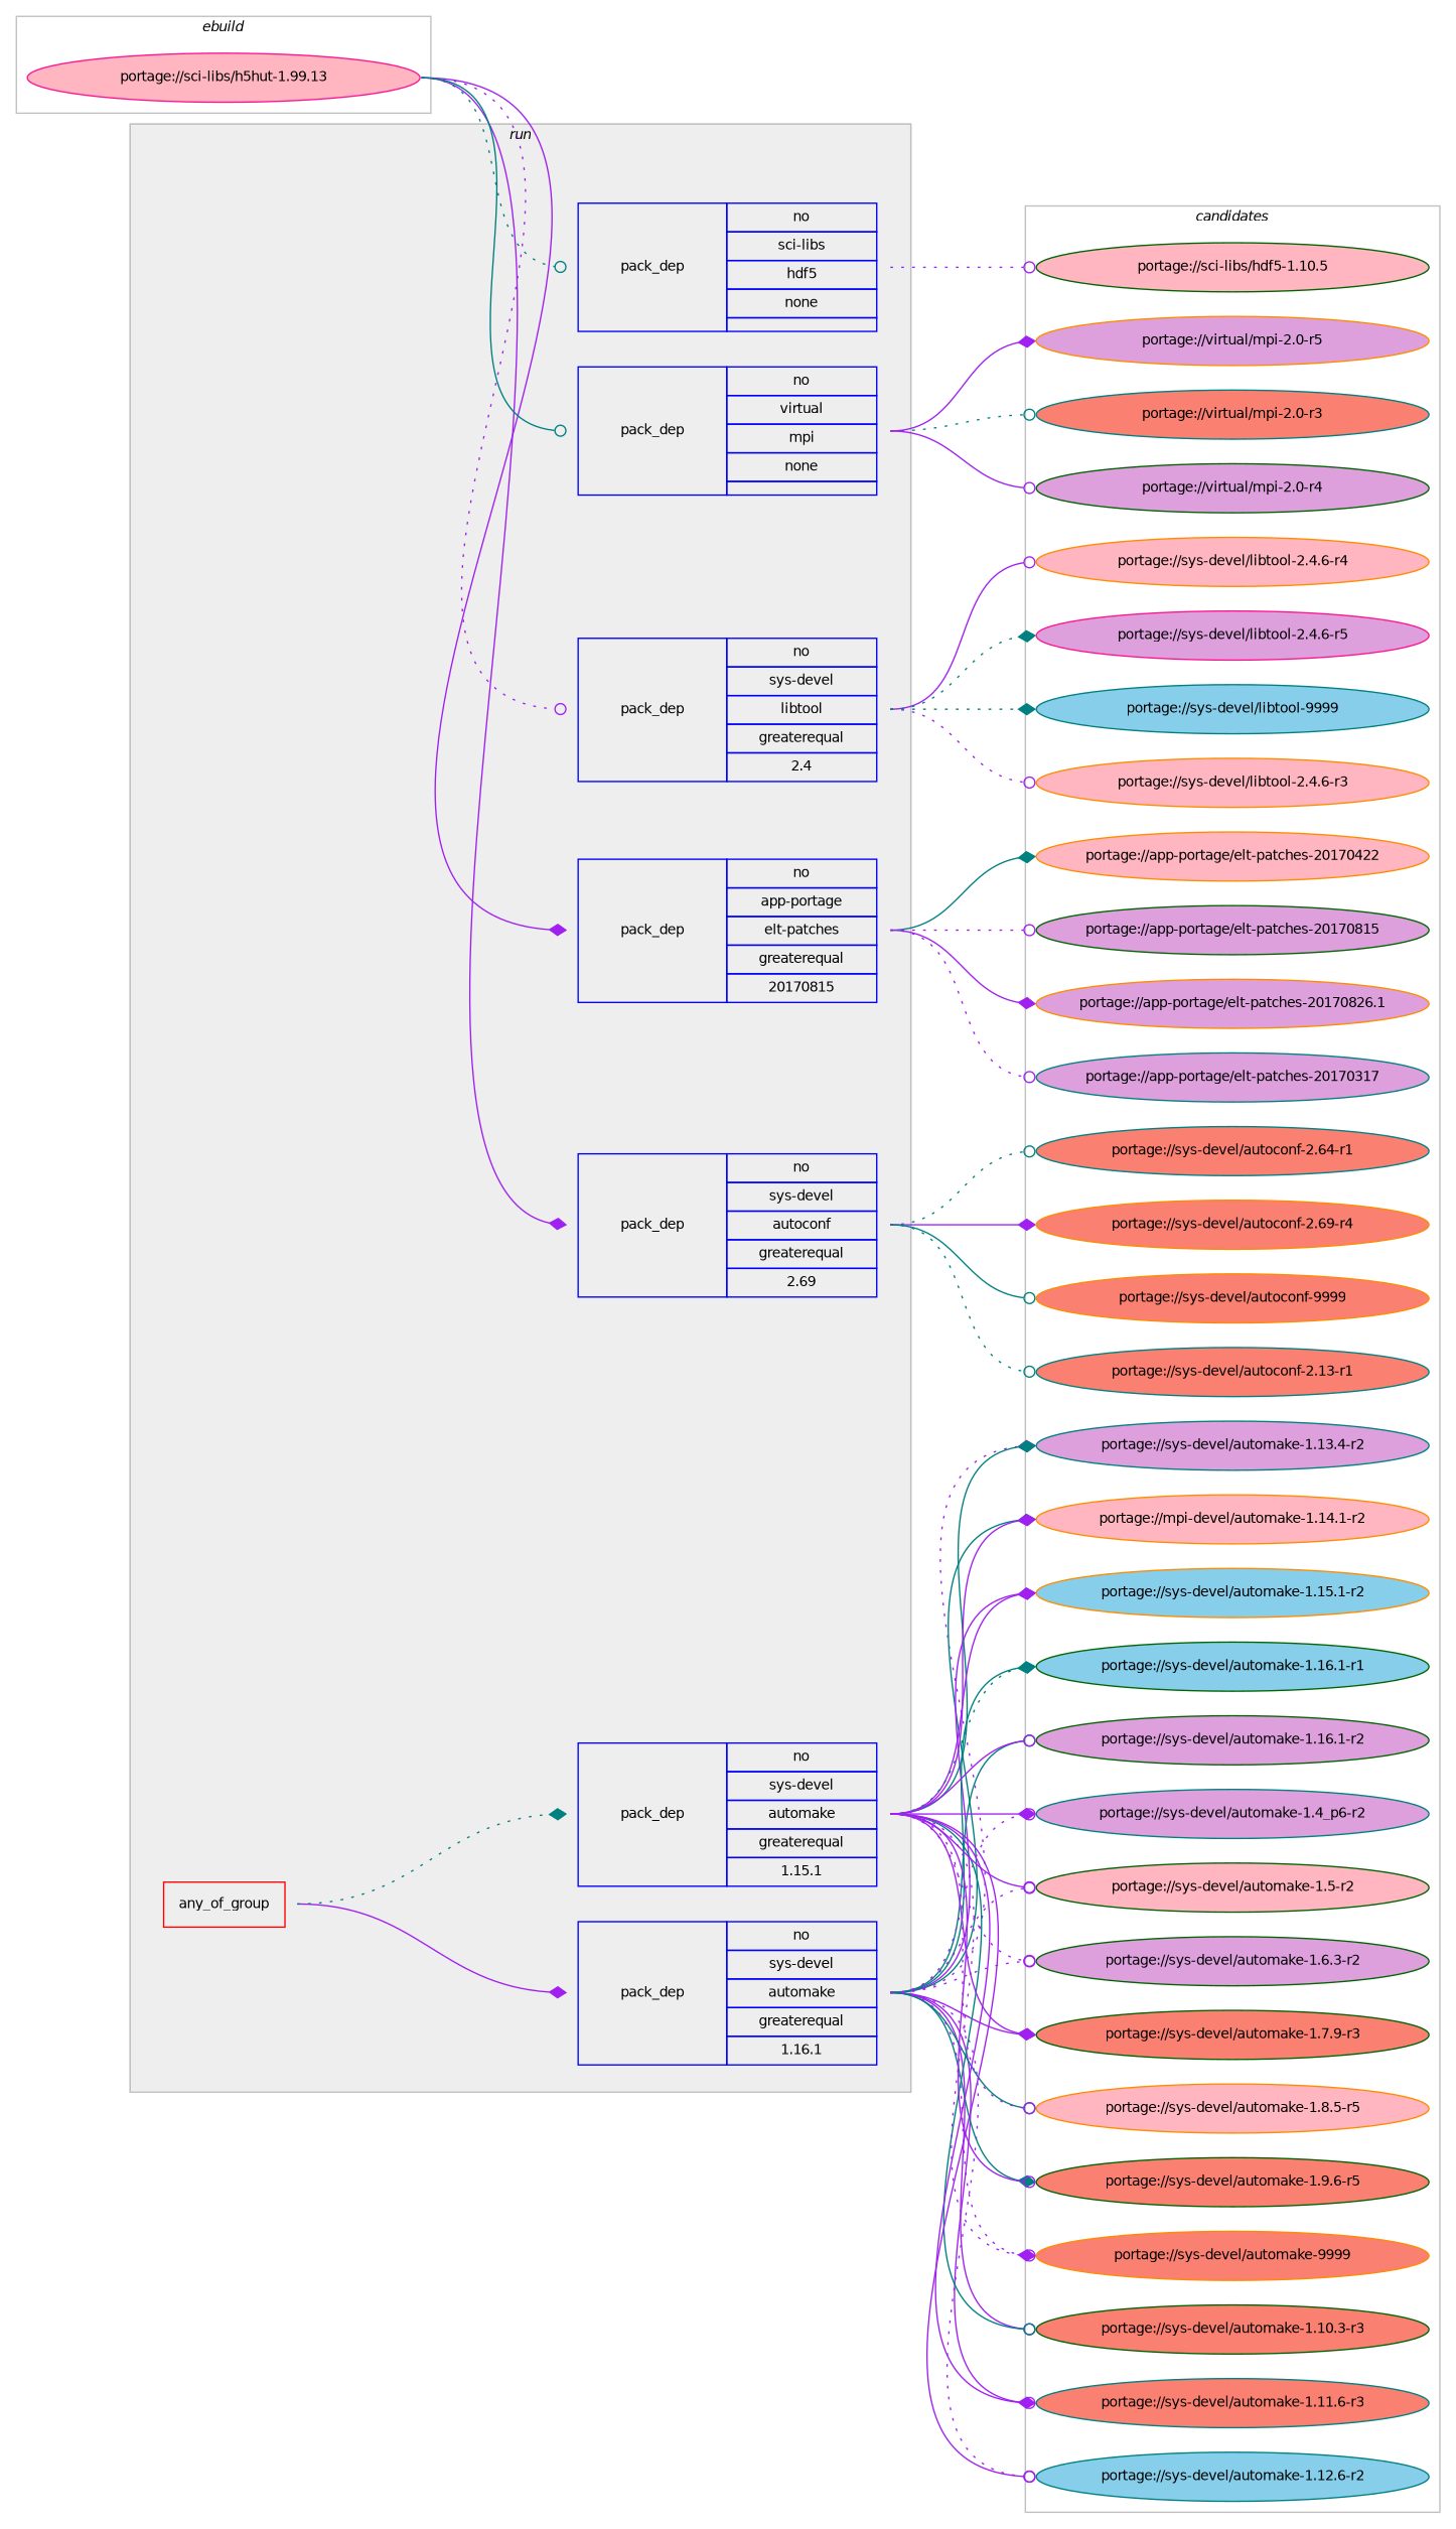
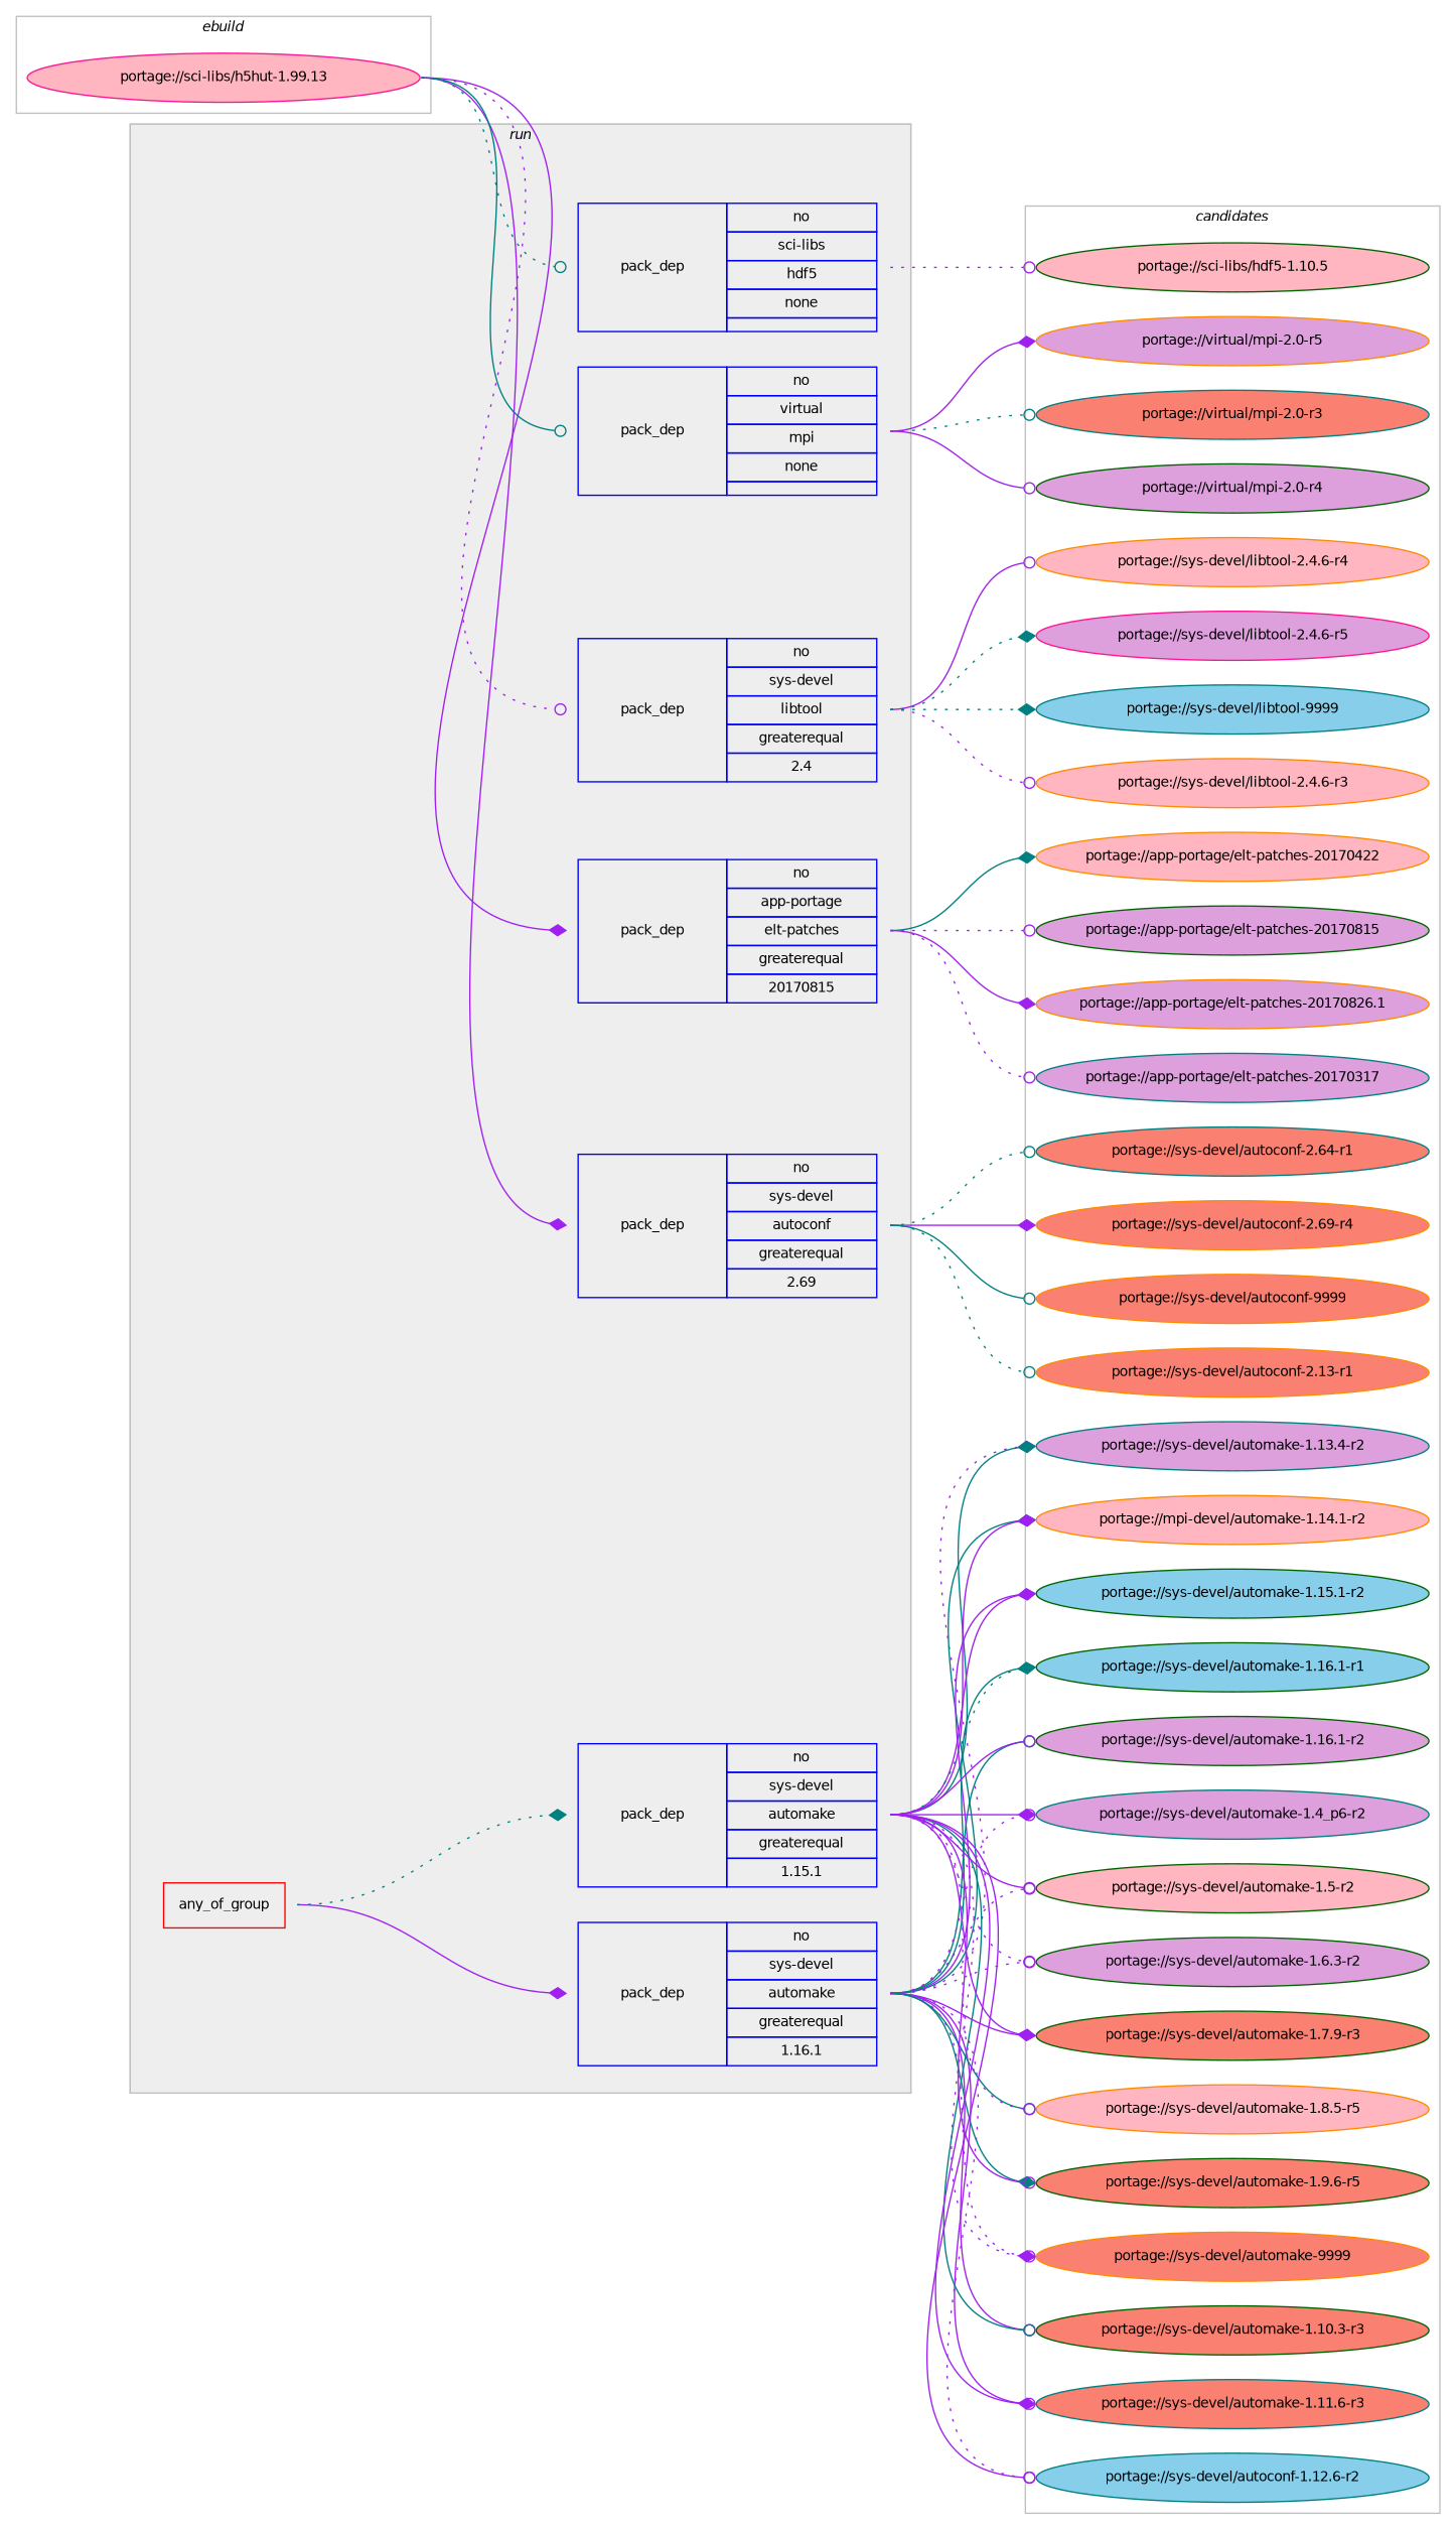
  digraph {
    compound=true
    concentrate=true
    fontname=Helvetica
    fontsize=10
    newrank=true
    rankdir=LR
    ranksep=1.5
    node [color=darkorange fillcolor=salmon fontname=Helvetica fontsize=10 style=filled]
    edge [arrowhead=odot color=purple headport=w style=solid tailport=e weight=100]
    n1 [color=deeppink fillcolor=lightpink label="portage://sci-libs/h5hut-1.99.13" width=4]
    n2 [color=blue label=<<TABLE BORDER="0" CELLBORDER="1" CELLSPACING="0" CELLPADDING="4" WIDTH="220"><TR><TD ROWSPAN="6" CELLPADDING="30">pack_dep</TD></TR><TR><TD WIDTH="110">no</TD></TR><TR><TD>sys-devel</TD></TR><TR><TD>automake</TD></TR><TR><TD>greaterequal</TD></TR><TR><TD>1.16.1</TD></TR></TABLE>> shape=none fillcolor="" style=""]
    n3 [color=blue label=<<TABLE BORDER="0" CELLBORDER="1" CELLSPACING="0" CELLPADDING="4" WIDTH="220"><TR><TD ROWSPAN="6" CELLPADDING="30">pack_dep</TD></TR><TR><TD WIDTH="110">no</TD></TR><TR><TD>sys-devel</TD></TR><TR><TD>automake</TD></TR><TR><TD>greaterequal</TD></TR><TR><TD>1.15.1</TD></TR></TABLE>> shape=none fillcolor="" style=""]
    n4 [color=red label=<<TABLE BORDER="0" CELLBORDER="1" CELLSPACING="0" CELLPADDING="4"><TR><TD CELLPADDING="10">any_of_group</TD></TR></TABLE>> shape=none fillcolor="" style=""]
    n5 [color=blue label=<<TABLE BORDER="0" CELLBORDER="1" CELLSPACING="0" CELLPADDING="4" WIDTH="220"><TR><TD ROWSPAN="6" CELLPADDING="30">pack_dep</TD></TR><TR><TD WIDTH="110">no</TD></TR><TR><TD>app-portage</TD></TR><TR><TD>elt-patches</TD></TR><TR><TD>greaterequal</TD></TR><TR><TD>20170815</TD></TR></TABLE>> shape=none fillcolor="" style=""]
    n6 [color=blue label=<<TABLE BORDER="0" CELLBORDER="1" CELLSPACING="0" CELLPADDING="4" WIDTH="220"><TR><TD ROWSPAN="6" CELLPADDING="30">pack_dep</TD></TR><TR><TD WIDTH="110">no</TD></TR><TR><TD>sys-devel</TD></TR><TR><TD>autoconf</TD></TR><TR><TD>greaterequal</TD></TR><TR><TD>2.69</TD></TR></TABLE>> shape=none fillcolor="" style=""]
    n7 [color=blue label=<<TABLE BORDER="0" CELLBORDER="1" CELLSPACING="0" CELLPADDING="4" WIDTH="220"><TR><TD ROWSPAN="6" CELLPADDING="30">pack_dep</TD></TR><TR><TD WIDTH="110">no</TD></TR><TR><TD>sys-devel</TD></TR><TR><TD>libtool</TD></TR><TR><TD>greaterequal</TD></TR><TR><TD>2.4</TD></TR></TABLE>> shape=none fillcolor="" style=""]
    n8 [color=blue label=<<TABLE BORDER="0" CELLBORDER="1" CELLSPACING="0" CELLPADDING="4" WIDTH="220"><TR><TD ROWSPAN="6" CELLPADDING="30">pack_dep</TD></TR><TR><TD WIDTH="110">no</TD></TR><TR><TD>sci-libs</TD></TR><TR><TD>hdf5</TD></TR><TR><TD>none</TD></TR><TR><TD></TD></TR></TABLE>> shape=none fillcolor="" style=""]
    n9 [color=blue label=<<TABLE BORDER="0" CELLBORDER="1" CELLSPACING="0" CELLPADDING="4" WIDTH="220"><TR><TD ROWSPAN="6" CELLPADDING="30">pack_dep</TD></TR><TR><TD WIDTH="110">no</TD></TR><TR><TD>virtual</TD></TR><TR><TD>mpi</TD></TR><TR><TD>none</TD></TR><TR><TD></TD></TR></TABLE>> shape=none fillcolor="" style=""]
    n10 [color=darkgreen label="portage://sys-devel/automake-1.10.3-r3" width=4]
    n11 [color=teal label="portage://sys-devel/automake-1.11.6-r3" width=4]
-   n12 [color=teal fillcolor=skyblue label="portage://sys-devel/automake-1.12.6-r2" width=4]
+   n12 [color=teal fillcolor=skyblue label="portage://sys-devel/autoconf-1.12.6-r2" width=4]
    n13 [color=teal fillcolor=plum label="portage://sys-devel/automake-1.13.4-r2" width=4]
    n14 [fillcolor=lightpink label="portage://mpi-devel/automake-1.14.1-r2" width=4]
-   n15 [fillcolor=skyblue label="portage://sys-devel/automake-1.15.1-r2" width=4]
+   n15 [color=darkgreen fillcolor=skyblue label="portage://sys-devel/automake-1.15.1-r2" width=4]
    n16 [color=darkgreen fillcolor=skyblue label="portage://sys-devel/automake-1.16.1-r1" width=4]
    n17 [color=darkgreen fillcolor=plum label="portage://sys-devel/automake-1.16.1-r2" width=4]
    n18 [color=teal fillcolor=plum label="portage://sys-devel/automake-1.4_p6-r2" width=4]
    n19 [color=darkgreen fillcolor=lightpink label="portage://sys-devel/automake-1.5-r2" width=4]
    n20 [color=darkgreen fillcolor=plum label="portage://sys-devel/automake-1.6.3-r2" width=4]
    n21 [color=darkgreen label="portage://sys-devel/automake-1.7.9-r3" width=4]
    n22 [fillcolor=lightpink label="portage://sys-devel/automake-1.8.5-r5" width=4]
    n23 [color=darkgreen label="portage://sys-devel/automake-1.9.6-r5" width=4]
    n24 [label="portage://sys-devel/automake-9999" width=4]
    n25 [color=teal fillcolor=plum label="portage://app-portage/elt-patches-20170317" width=4]
    n26 [fillcolor=lightpink label="portage://app-portage/elt-patches-20170422" width=4]
    n27 [color=darkgreen fillcolor=plum label="portage://app-portage/elt-patches-20170815" width=4]
    n28 [fillcolor=plum label="portage://app-portage/elt-patches-20170826.1" width=4]
-   n29 [color=teal label="portage://sys-devel/autoconf-2.13-r1" width=4]
+   n29 [label="portage://sys-devel/autoconf-2.13-r1" width=4]
    n30 [color=teal label="portage://sys-devel/autoconf-2.64-r1" width=4]
    n31 [label="portage://sys-devel/autoconf-2.69-r4" width=4]
    n32 [label="portage://sys-devel/autoconf-9999" width=4]
    n33 [fillcolor=lightpink label="portage://sys-devel/libtool-2.4.6-r3" width=4]
    n34 [fillcolor=lightpink label="portage://sys-devel/libtool-2.4.6-r4" width=4]
    n35 [color=deeppink fillcolor=plum label="portage://sys-devel/libtool-2.4.6-r5" width=4]
    n36 [color=teal fillcolor=skyblue label="portage://sys-devel/libtool-9999" width=4]
    n37 [color=darkgreen fillcolor=lightpink label="portage://sci-libs/hdf5-1.10.5" width=4]
    n38 [color=teal label="portage://virtual/mpi-2.0-r3" width=4]
    n39 [color=darkgreen fillcolor=plum label="portage://virtual/mpi-2.0-r4" width=4]
    n40 [fillcolor=plum label="portage://virtual/mpi-2.0-r5" width=4]
    subgraph cluster_1 {
      color=gray
      label=<<i>ebuild</i>>
      rank=same
      n1
    }
    subgraph cluster_2 {
      color=gray
      label=<<i>dependencies</i>>
      subgraph cluster_3 {
        color=gray
        fillcolor="#eeeeee"
        label=<<i>compile</i>>
        style=filled
        subgraph sub_4 {
          color=gray
          fillcolor="#eeeeee"
          label=<<i>compile</i>>
          style=filled
          n4
          subgraph sub_5 {
            color=gray
            fillcolor="#eeeeee"
            label=<<i>compile</i>>
            style=filled
            n2
          }
          subgraph sub_6 {
            color=gray
            fillcolor="#eeeeee"
            label=<<i>compile</i>>
            style=filled
            n3
          }
        }
        subgraph sub_7 {
          color=gray
          fillcolor="#eeeeee"
          label=<<i>compile</i>>
          style=filled
          n5
        }
        subgraph sub_8 {
          color=gray
          fillcolor="#eeeeee"
          label=<<i>compile</i>>
          style=filled
          n6
        }
        subgraph sub_9 {
          color=gray
          fillcolor="#eeeeee"
          label=<<i>compile</i>>
          style=filled
          n7
        }
      }
      subgraph cluster_10 {
        color=gray
        fillcolor="#eeeeee"
        label=<<i>compile and run</i>>
        style=filled
        subgraph sub_11 {
          color=gray
          fillcolor="#eeeeee"
          label=<<i>compile and run</i>>
          style=filled
          n8
        }
        subgraph sub_12 {
          color=gray
          fillcolor="#eeeeee"
          label=<<i>compile and run</i>>
          style=filled
          n9
        }
      }
      subgraph cluster_13 {
        color=gray
        fillcolor="#eeeeee"
        label=<<i>run</i>>
        style=filled
      }
    }
    subgraph cluster_14 {
      color=gray
      label=<<i>candidates</i>>
      rank=same
      subgraph sub_15 {
        color=black
        label=<<i>candidates</i>>
        nodesep=1
        rank=same
        n10
        n11
        n12
        n13
        n14
        n15
        n16
        n17
        n18
        n19
        n20
        n21
        n22
        n23
        n24
      }
      subgraph sub_16 {
        color=black
        label=<<i>candidates</i>>
        nodesep=1
        rank=same
        n10
        n11
        n12
        n13
        n14
        n15
        n16
        n17
        n18
        n19
        n20
        n21
        n22
        n23
        n24
      }
      subgraph sub_17 {
        color=black
        label=<<i>candidates</i>>
        nodesep=1
        rank=same
        n25
        n26
        n27
        n28
      }
      subgraph sub_18 {
        color=black
        label=<<i>candidates</i>>
        nodesep=1
        rank=same
        n29
        n30
        n31
        n32
      }
      subgraph sub_19 {
        color=black
        label=<<i>candidates</i>>
        nodesep=1
        rank=same
        n33
        n34
        n35
        n36
      }
      subgraph sub_20 {
        color=black
        label=<<i>candidates</i>>
        nodesep=1
        rank=same
        n37
      }
      subgraph sub_21 {
        color=black
        label=<<i>candidates</i>>
        nodesep=1
        rank=same
        n38
        n39
        n40
      }
    }
    n1 -> n5 [arrowhead=diamond weight=20]
    n1 -> n6 [arrowhead=diamond weight=20]
    n1 -> n7 [style=dotted weight=20]
    n1 -> n8 [color=teal style=dotted weight=20]
    n1 -> n9 [color=teal weight=20]
    n2 -> n10
    n2 -> n11
    n2 -> n12 [style=dotted]
    n2 -> n13 [arrowhead=diamond style=dotted]
    n2 -> n14 [arrowhead=diamond color=teal]
    n2 -> n15 [arrowhead=diamond]
    n2 -> n16 [arrowhead=diamond color=teal]
    n2 -> n17 [color=teal]
    n2 -> n18 [style=dotted]
    n2 -> n19 [style=dotted]
    n2 -> n20 [style=dotted]
    n2 -> n21 [arrowhead=diamond]
    n2 -> n22 [color=teal]
    n2 -> n23 [arrowhead=diamond color=teal]
    n2 -> n24 [style=dotted]
    n3 -> n10 [color=teal]
    n3 -> n11 [arrowhead=diamond]
    n3 -> n12
    n3 -> n13 [arrowhead=diamond color=teal]
    n3 -> n14 [arrowhead=diamond]
    n3 -> n15 [arrowhead=diamond]
    n3 -> n16 [arrowhead=diamond color=teal style=dotted]
    n3 -> n17
    n3 -> n18 [arrowhead=diamond]
    n3 -> n19
    n3 -> n20 [style=dotted]
    n3 -> n21 [arrowhead=diamond]
    n3 -> n22 [style=dotted]
    n3 -> n23
    n3 -> n24 [arrowhead=diamond style=dotted]
    n4 -> n2 [arrowhead=diamond weight=20]
    n4 -> n3 [arrowhead=diamond color=teal style=dotted weight=20]
    n5 -> n25 [style=dotted]
    n5 -> n26 [arrowhead=diamond color=teal]
    n5 -> n27 [style=dotted]
    n5 -> n28 [arrowhead=diamond]
    n6 -> n29 [color=teal style=dotted]
    n6 -> n30 [color=teal style=dotted]
    n6 -> n31 [arrowhead=diamond]
    n6 -> n32 [color=teal]
    n7 -> n33 [style=dotted]
    n7 -> n34
    n7 -> n35 [arrowhead=diamond color=teal style=dotted]
    n7 -> n36 [arrowhead=diamond color=teal style=dotted]
    n8 -> n37 [style=dotted]
    n9 -> n38 [color=teal style=dotted]
    n9 -> n39
    n9 -> n40 [arrowhead=diamond]
  }
